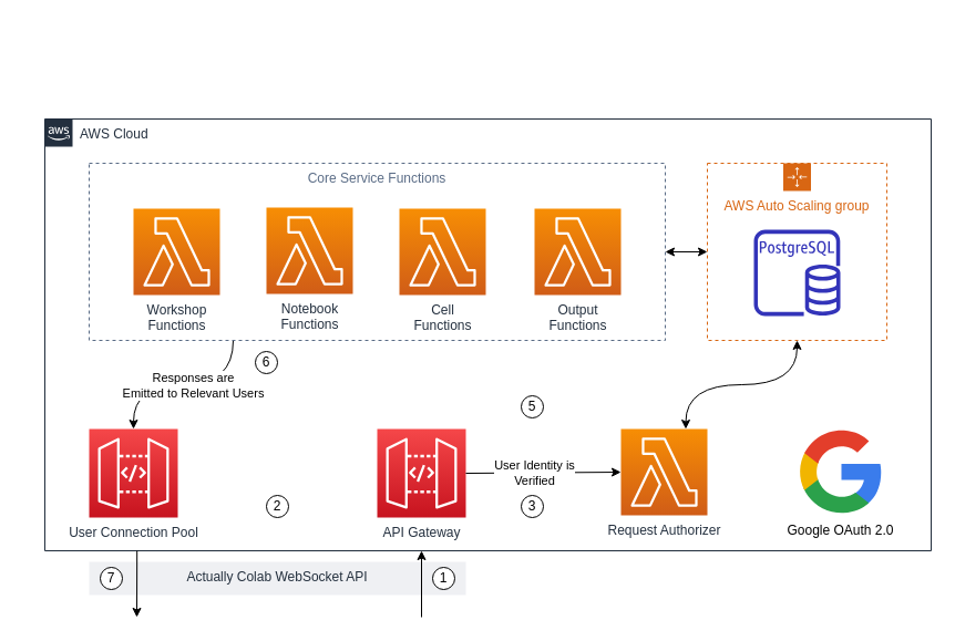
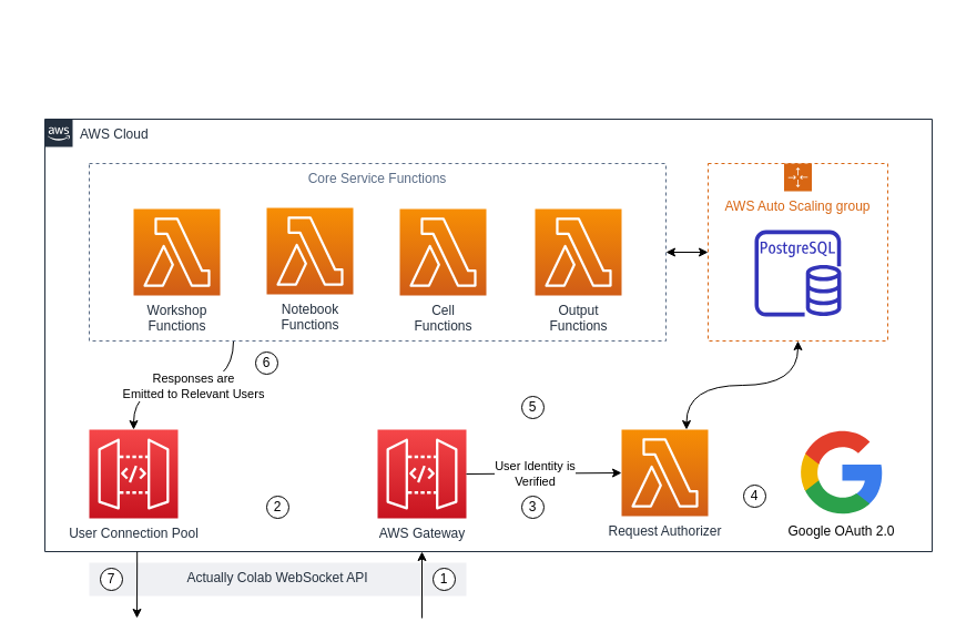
  <mxCell id="0" />
  <mxCell id="1" parent="0" />
  <mxCell id="2" value="AWS Cloud" style="points=[[0,0],[0.25,0],[0.5,0],[0.75,0],[1,0],[1,0.25],[1,0.5],[1,0.75],[1,1],[0.75,1],[0.5,1],[0.25,1],[0,1],[0,0.75],[0,0.5],[0,0.25]];outlineConnect=0;gradientColor=none;html=1;whiteSpace=wrap;fontSize=12;fontStyle=0;shape=mxgraph.aws4.group;grIcon=mxgraph.aws4.group_aws_cloud_alt;strokeColor=#232F3E;fillColor=none;verticalAlign=top;align=left;spacingLeft=30;fontColor=#232F3E;dashed=0;" vertex="1" parent="1"><mxGeometry x="40" y="107" width="800" height="390" as="geometry" /></mxCell>
- <mxCell id="3" value="API Gateway" style="points=[[0,0,0],[0.25,0,0],[0.5,0,0],[0.75,0,0],[1,0,0],[0,1,0],[0.25,1,0],[0.5,1,0],[0.75,1,0],[1,1,0],[0,0.25,0],[0,0.5,0],[0,0.75,0],[1,0.25,0],[1,0.5,0],[1,0.75,0]];outlineConnect=0;fontColor=#232F3E;gradientColor=#F54749;gradientDirection=north;fillColor=#C7131F;strokeColor=#ffffff;dashed=0;verticalLabelPosition=bottom;verticalAlign=top;align=center;html=1;fontSize=12;fontStyle=0;aspect=fixed;shape=mxgraph.aws4.resourceIcon;resIcon=mxgraph.aws4.api_gateway;" vertex="1" parent="1"><mxGeometry x="340" y="387" width="80" height="80" as="geometry" /></mxCell>
+ <mxCell id="3" value="AWS Gateway" style="points=[[0,0,0],[0.25,0,0],[0.5,0,0],[0.75,0,0],[1,0,0],[0,1,0],[0.25,1,0],[0.5,1,0],[0.75,1,0],[1,1,0],[0,0.25,0],[0,0.5,0],[0,0.75,0],[1,0.25,0],[1,0.5,0],[1,0.75,0]];outlineConnect=0;fontColor=#232F3E;gradientColor=#F54749;gradientDirection=north;fillColor=#C7131F;strokeColor=#ffffff;dashed=0;verticalLabelPosition=bottom;verticalAlign=top;align=center;html=1;fontSize=12;fontStyle=0;aspect=fixed;shape=mxgraph.aws4.resourceIcon;resIcon=mxgraph.aws4.api_gateway;" vertex="1" parent="1"><mxGeometry x="340" y="387" width="80" height="80" as="geometry" /></mxCell>
  <mxCell id="4" value="Request Authorizer" style="points=[[0,0,0],[0.25,0,0],[0.5,0,0],[0.75,0,0],[1,0,0],[0,1,0],[0.25,1,0],[0.5,1,0],[0.75,1,0],[1,1,0],[0,0.25,0],[0,0.5,0],[0,0.75,0],[1,0.25,0],[1,0.5,0],[1,0.75,0]];outlineConnect=0;fontColor=#232F3E;gradientColor=#F78E04;gradientDirection=north;fillColor=#D05C17;strokeColor=#ffffff;dashed=0;verticalLabelPosition=bottom;verticalAlign=top;align=center;html=1;fontSize=12;fontStyle=0;aspect=fixed;shape=mxgraph.aws4.resourceIcon;resIcon=mxgraph.aws4.lambda;" vertex="1" parent="1"><mxGeometry x="560" y="387" width="78" height="78" as="geometry" /></mxCell>
  <mxCell id="5" value="" style="endArrow=classic;html=1;exitX=1;exitY=0.5;exitDx=0;exitDy=0;exitPerimeter=0;entryX=0;entryY=0.5;entryDx=0;entryDy=0;entryPerimeter=0;" edge="1" parent="1" source="3" target="4"><mxGeometry width="50" height="50" relative="1" as="geometry"><mxPoint x="490" y="467" as="sourcePoint" /><mxPoint x="540" y="417" as="targetPoint" /></mxGeometry></mxCell>
  <mxCell id="6" value="User Identity is&lt;br&gt;Verified" style="edgeLabel;html=1;align=center;verticalAlign=middle;resizable=0;points=[];" vertex="1" connectable="0" parent="5"><mxGeometry x="0.267" y="1" relative="1" as="geometry"><mxPoint x="-27" y="1" as="offset" /></mxGeometry></mxCell>
  <mxCell id="7" style="edgeStyle=orthogonalEdgeStyle;rounded=0;orthogonalLoop=1;jettySize=auto;html=1;exitX=0.25;exitY=1;exitDx=0;exitDy=0;curved=1;entryX=0.5;entryY=0;entryDx=0;entryDy=0;entryPerimeter=0;" edge="1" parent="1" source="16" target="21"><mxGeometry relative="1" as="geometry"><mxPoint x="210" y="386" as="targetPoint" /></mxGeometry></mxCell>
  <mxCell id="8" value="Responses are&lt;br&gt;Emitted to Relevant Users" style="edgeLabel;html=1;align=center;verticalAlign=middle;resizable=0;points=[];" vertex="1" connectable="0" parent="7"><mxGeometry x="-0.094" relative="1" as="geometry"><mxPoint as="offset" /></mxGeometry></mxCell>
  <mxCell id="9" value="Google OAuth 2.0" style="dashed=0;outlineConnect=0;html=1;align=center;labelPosition=center;verticalLabelPosition=bottom;verticalAlign=top;shape=mxgraph.weblogos.google" vertex="1" parent="1"><mxGeometry x="720" y="385" width="75.16" height="80" as="geometry" /></mxCell>
  <mxCell id="10" value="" style="endArrow=classic;startArrow=classic;html=1;exitX=0.75;exitY=0;exitDx=0;exitDy=0;exitPerimeter=0;edgeStyle=orthogonalEdgeStyle;curved=1;entryX=0.5;entryY=1;entryDx=0;entryDy=0;" edge="1" parent="1" source="4" target="13"><mxGeometry width="50" height="50" relative="1" as="geometry"><mxPoint x="400" y="587" as="sourcePoint" /><mxPoint x="719" y="227" as="targetPoint" /></mxGeometry></mxCell>
  <mxCell id="11" value="" style="endArrow=classic;startArrow=classic;html=1;entryX=0;entryY=0.5;entryDx=0;entryDy=0;exitX=1;exitY=0.5;exitDx=0;exitDy=0;" edge="1" parent="1" source="16" target="13"><mxGeometry width="50" height="50" relative="1" as="geometry"><mxPoint x="400" y="587" as="sourcePoint" /><mxPoint x="450" y="537" as="targetPoint" /></mxGeometry></mxCell>
  <mxCell id="12" value="" style="group" vertex="1" connectable="0" parent="1"><mxGeometry x="638" y="147" width="162" height="160" as="geometry" /></mxCell>
  <mxCell id="13" value="AWS Auto Scaling group" style="points=[[0,0],[0.25,0],[0.5,0],[0.75,0],[1,0],[1,0.25],[1,0.5],[1,0.75],[1,1],[0.75,1],[0.5,1],[0.25,1],[0,1],[0,0.75],[0,0.5],[0,0.25]];outlineConnect=0;gradientColor=none;html=1;whiteSpace=wrap;fontSize=12;fontStyle=0;shape=mxgraph.aws4.groupCenter;grIcon=mxgraph.aws4.group_auto_scaling_group;grStroke=1;strokeColor=#D86613;fillColor=none;verticalAlign=top;align=center;fontColor=#D86613;dashed=1;spacingTop=25;" vertex="1" parent="12"><mxGeometry width="162" height="160" as="geometry" /></mxCell>
  <mxCell id="14" value="" style="outlineConnect=0;fontColor=#232F3E;gradientColor=none;fillColor=#3334B9;strokeColor=none;dashed=0;verticalLabelPosition=bottom;verticalAlign=top;align=center;html=1;fontSize=12;fontStyle=0;aspect=fixed;pointerEvents=1;shape=mxgraph.aws4.rds_postgresql_instance;" vertex="1" parent="12"><mxGeometry x="42" y="60" width="78" height="78" as="geometry" /></mxCell>
  <mxCell id="15" value="" style="group" vertex="1" connectable="0" parent="1"><mxGeometry x="80" y="147" width="520" height="160" as="geometry" /></mxCell>
  <mxCell id="16" value="Core Service Functions" style="fillColor=none;strokeColor=#5A6C86;dashed=1;verticalAlign=top;fontStyle=0;fontColor=#5A6C86;" vertex="1" parent="15"><mxGeometry width="520" height="160" as="geometry" /></mxCell>
  <mxCell id="17" value="Workshop&lt;br&gt;Functions" style="points=[[0,0,0],[0.25,0,0],[0.5,0,0],[0.75,0,0],[1,0,0],[0,1,0],[0.25,1,0],[0.5,1,0],[0.75,1,0],[1,1,0],[0,0.25,0],[0,0.5,0],[0,0.75,0],[1,0.25,0],[1,0.5,0],[1,0.75,0]];outlineConnect=0;fontColor=#232F3E;gradientColor=#F78E04;gradientDirection=north;fillColor=#D05C17;strokeColor=#ffffff;dashed=0;verticalLabelPosition=bottom;verticalAlign=top;align=center;html=1;fontSize=12;fontStyle=0;aspect=fixed;shape=mxgraph.aws4.resourceIcon;resIcon=mxgraph.aws4.lambda;" vertex="1" parent="15"><mxGeometry x="40" y="41" width="78" height="78" as="geometry" /></mxCell>
  <mxCell id="18" value="Notebook &lt;br&gt;Functions" style="points=[[0,0,0],[0.25,0,0],[0.5,0,0],[0.75,0,0],[1,0,0],[0,1,0],[0.25,1,0],[0.5,1,0],[0.75,1,0],[1,1,0],[0,0.25,0],[0,0.5,0],[0,0.75,0],[1,0.25,0],[1,0.5,0],[1,0.75,0]];outlineConnect=0;fontColor=#232F3E;gradientColor=#F78E04;gradientDirection=north;fillColor=#D05C17;strokeColor=#ffffff;dashed=0;verticalLabelPosition=bottom;verticalAlign=top;align=center;html=1;fontSize=12;fontStyle=0;aspect=fixed;shape=mxgraph.aws4.resourceIcon;resIcon=mxgraph.aws4.lambda;" vertex="1" parent="15"><mxGeometry x="160" y="40" width="78" height="78" as="geometry" /></mxCell>
  <mxCell id="19" value="Cell&lt;br&gt;Functions" style="points=[[0,0,0],[0.25,0,0],[0.5,0,0],[0.75,0,0],[1,0,0],[0,1,0],[0.25,1,0],[0.5,1,0],[0.75,1,0],[1,1,0],[0,0.25,0],[0,0.5,0],[0,0.75,0],[1,0.25,0],[1,0.5,0],[1,0.75,0]];outlineConnect=0;fontColor=#232F3E;gradientColor=#F78E04;gradientDirection=north;fillColor=#D05C17;strokeColor=#ffffff;dashed=0;verticalLabelPosition=bottom;verticalAlign=top;align=center;html=1;fontSize=12;fontStyle=0;aspect=fixed;shape=mxgraph.aws4.resourceIcon;resIcon=mxgraph.aws4.lambda;" vertex="1" parent="15"><mxGeometry x="280" y="41" width="78" height="78" as="geometry" /></mxCell>
  <mxCell id="20" value="Output&lt;br&gt;Functions" style="points=[[0,0,0],[0.25,0,0],[0.5,0,0],[0.75,0,0],[1,0,0],[0,1,0],[0.25,1,0],[0.5,1,0],[0.75,1,0],[1,1,0],[0,0.25,0],[0,0.5,0],[0,0.75,0],[1,0.25,0],[1,0.5,0],[1,0.75,0]];outlineConnect=0;fontColor=#232F3E;gradientColor=#F78E04;gradientDirection=north;fillColor=#D05C17;strokeColor=#ffffff;dashed=0;verticalLabelPosition=bottom;verticalAlign=top;align=center;html=1;fontSize=12;fontStyle=0;aspect=fixed;shape=mxgraph.aws4.resourceIcon;resIcon=mxgraph.aws4.lambda;" vertex="1" parent="15"><mxGeometry x="402" y="41" width="78" height="78" as="geometry" /></mxCell>
  <mxCell id="21" value="User Connection Pool" style="points=[[0,0,0],[0.25,0,0],[0.5,0,0],[0.75,0,0],[1,0,0],[0,1,0],[0.25,1,0],[0.5,1,0],[0.75,1,0],[1,1,0],[0,0.25,0],[0,0.5,0],[0,0.75,0],[1,0.25,0],[1,0.5,0],[1,0.75,0]];outlineConnect=0;fontColor=#232F3E;gradientColor=#F54749;gradientDirection=north;fillColor=#C7131F;strokeColor=#ffffff;dashed=0;verticalLabelPosition=bottom;verticalAlign=top;align=center;html=1;fontSize=12;fontStyle=0;aspect=fixed;shape=mxgraph.aws4.resourceIcon;resIcon=mxgraph.aws4.api_gateway;" vertex="1" parent="1"><mxGeometry x="80" y="387" width="80" height="80" as="geometry" /></mxCell>
  <mxCell id="22" value="Actually Colab WebSocket API" style="fillColor=#EFF0F3;strokeColor=none;dashed=0;verticalAlign=top;fontStyle=0;fontColor=#232F3D;" vertex="1" parent="1"><mxGeometry x="80" y="507" width="340" height="30" as="geometry" /></mxCell>
  <mxCell id="23" value="" style="shape=image;verticalLabelPosition=bottom;labelBackgroundColor=#ffffff;verticalAlign=top;aspect=fixed;imageAspect=0;image=https://raw.githubusercontent.com/actually-colab/desktop/master/.readme/img/header.png;" vertex="1" parent="1"><mxGeometry x="20" y="20" width="520" height="87" as="geometry" /></mxCell>
  <mxCell id="24" value="" style="endArrow=classic;html=1;" edge="1" parent="1"><mxGeometry width="50" height="50" relative="1" as="geometry"><mxPoint x="380" y="557" as="sourcePoint" /><mxPoint x="380" y="497" as="targetPoint" /></mxGeometry></mxCell>
  <mxCell id="25" value="" style="endArrow=classic;html=1;exitX=0.104;exitY=1;exitDx=0;exitDy=0;exitPerimeter=0;" edge="1" parent="1" source="2"><mxGeometry width="50" height="50" relative="1" as="geometry"><mxPoint x="95" y="607" as="sourcePoint" /><mxPoint x="123" y="557" as="targetPoint" /></mxGeometry></mxCell>
  <mxCell id="26" value="1" style="ellipse;whiteSpace=wrap;html=1;aspect=fixed;" vertex="1" parent="1"><mxGeometry x="390" y="512" width="20" height="20" as="geometry" /></mxCell>
  <mxCell id="27" value="3" style="ellipse;whiteSpace=wrap;html=1;aspect=fixed;" vertex="1" parent="1"><mxGeometry x="470" y="447" width="20" height="20" as="geometry" /></mxCell>
+ <mxCell id="28" value="4" style="ellipse;whiteSpace=wrap;html=1;aspect=fixed;" vertex="1" parent="1"><mxGeometry x="670" y="437" width="20" height="20" as="geometry" /></mxCell>
  <mxCell id="29" value="5" style="ellipse;whiteSpace=wrap;html=1;aspect=fixed;" vertex="1" parent="1"><mxGeometry x="470" y="357" width="20" height="20" as="geometry" /></mxCell>
  <mxCell id="30" value="6" style="ellipse;whiteSpace=wrap;html=1;aspect=fixed;" vertex="1" parent="1"><mxGeometry x="230" y="317" width="20" height="20" as="geometry" /></mxCell>
  <mxCell id="31" value="2" style="ellipse;whiteSpace=wrap;html=1;aspect=fixed;" vertex="1" parent="1"><mxGeometry x="240" y="447" width="20" height="20" as="geometry" /></mxCell>
  <mxCell id="32" value="7" style="ellipse;whiteSpace=wrap;html=1;aspect=fixed;" vertex="1" parent="1"><mxGeometry x="90" y="512" width="20" height="20" as="geometry" /></mxCell>
